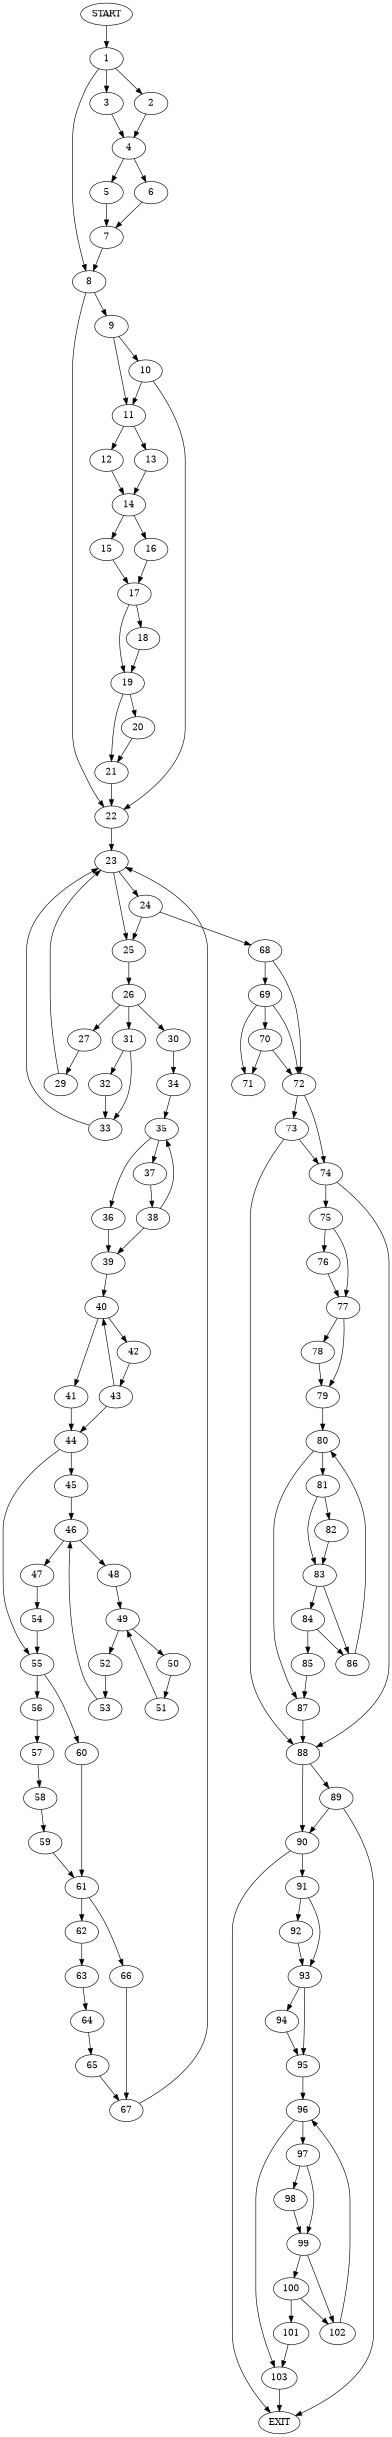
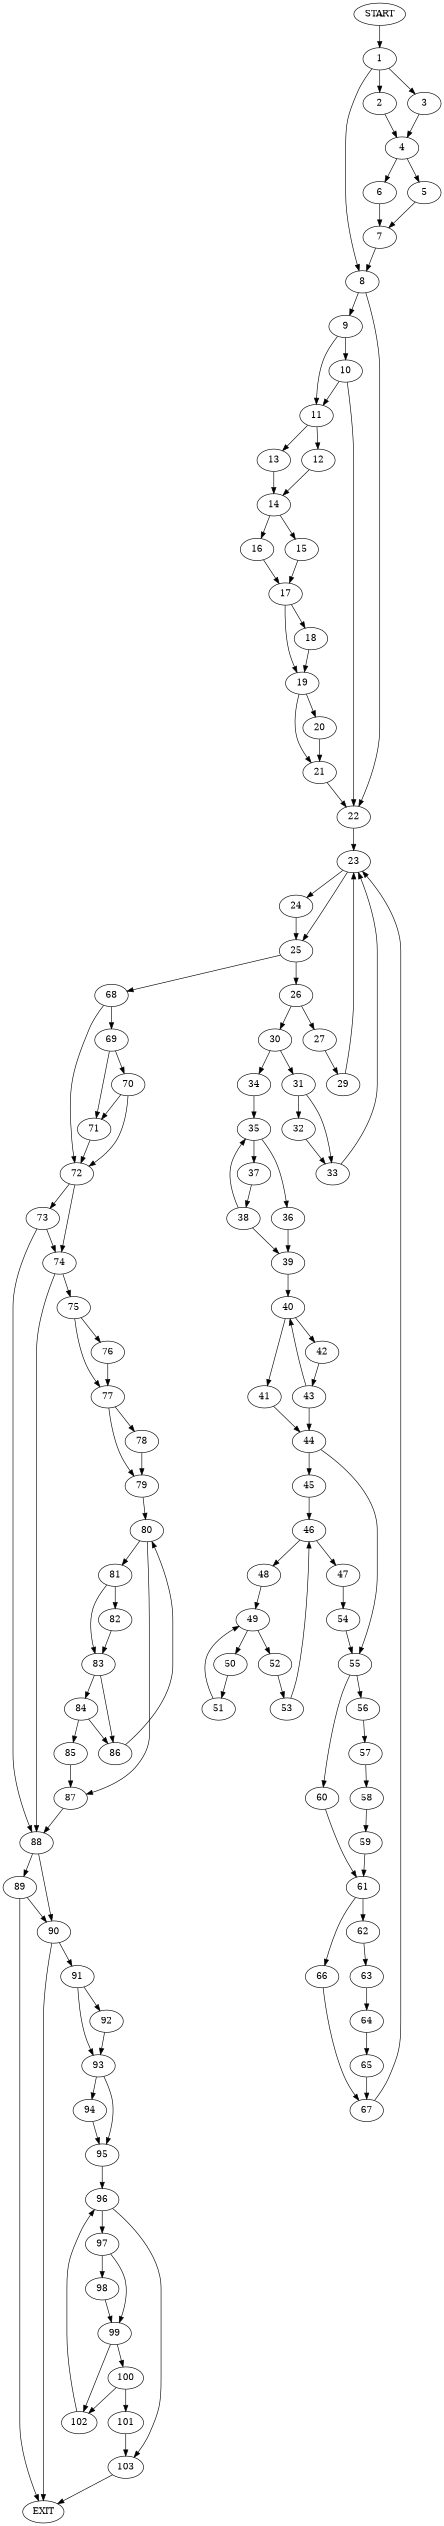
  digraph {
    n1 [label=START]
    1
    8
    2
    3
    9
    22
    4
    5
    6
    7
    10
    11
    23
    12
    13
    14
    15
    16
    17
    18
    19
    20
    21
    24
    25
    26
    68
    27
    30
    69
    72
    29
    31
    34
    32
    33
    35
    36
    37
    39
    38
    40
    41
    42
    44
    43
    45
    55
    46
    56
    60
    47
    48
    54
    49
    50
    52
    51
    53
    57
    61
    58
    59
    62
    66
    63
    67
    64
    65
    70
    71
    73
    74
    88
    75
    89
    90
    76
    77
    78
    79
    80
    81
    87
    82
    83
    84
    86
    85
    n91 [label=EXIT]
    91
    92
    93
    94
    95
    96
    97
    103
    98
    99
    100
    102
    101
    n1 -> 1
    1 -> 8
    1 -> 2
    1 -> 3
    8 -> 9
    8 -> 22
    2 -> 4
    3 -> 4
    9 -> 10
    9 -> 11
    22 -> 23
    4 -> 5
    4 -> 6
    5 -> 7
    6 -> 7
    7 -> 8
    10 -> 22
    10 -> 11
    11 -> 12
    11 -> 13
    23 -> 24
    23 -> 25
    12 -> 14
    13 -> 14
    14 -> 15
    14 -> 16
    15 -> 17
    16 -> 17
    17 -> 18
    17 -> 19
    18 -> 19
    19 -> 20
    19 -> 21
    20 -> 21
    21 -> 22
    24 -> 25
    25 -> 26
-   24 -> 68
+   25 -> 68
    26 -> 27
    26 -> 30
    68 -> 69
    68 -> 72
    27 -> 29
-   26 -> 31
+   30 -> 31
    30 -> 34
    69 -> 70
    69 -> 71
    72 -> 73
    72 -> 74
    29 -> 23
    31 -> 32
    31 -> 33
    34 -> 35
    32 -> 33
    33 -> 23
    35 -> 36
    35 -> 37
    36 -> 39
    37 -> 38
    39 -> 40
    38 -> 35
    38 -> 39
    40 -> 41
    40 -> 42
    41 -> 44
    42 -> 43
    44 -> 45
    44 -> 55
    43 -> 40
    43 -> 44
    45 -> 46
    55 -> 56
    55 -> 60
    46 -> 47
    46 -> 48
    56 -> 57
    60 -> 61
    47 -> 54
    48 -> 49
    54 -> 55
    49 -> 50
    49 -> 52
    50 -> 51
    52 -> 53
    51 -> 49
    53 -> 46
    57 -> 58
    61 -> 62
    61 -> 66
    58 -> 59
    59 -> 61
    62 -> 63
    66 -> 67
    63 -> 64
    67 -> 23
    64 -> 65
    65 -> 67
    70 -> 72
    70 -> 71
-   69 -> 72
+   71 -> 72
    73 -> 74
    73 -> 88
    74 -> 88
    74 -> 75
    88 -> 89
    88 -> 90
    75 -> 76
    75 -> 77
    89 -> 90
    89 -> n91
    90 -> n91
    90 -> 91
    76 -> 77
    77 -> 78
    77 -> 79
    78 -> 79
    79 -> 80
    80 -> 81
    80 -> 87
    81 -> 82
    81 -> 83
    87 -> 88
    82 -> 83
    83 -> 84
    83 -> 86
    84 -> 86
    84 -> 85
    86 -> 80
    85 -> 87
    91 -> 92
    91 -> 93
    92 -> 93
    93 -> 94
    93 -> 95
    94 -> 95
    95 -> 96
    96 -> 97
    96 -> 103
    97 -> 98
    97 -> 99
    103 -> n91
    98 -> 99
    99 -> 100
    99 -> 102
    100 -> 102
    100 -> 101
    102 -> 96
    101 -> 103
  }
